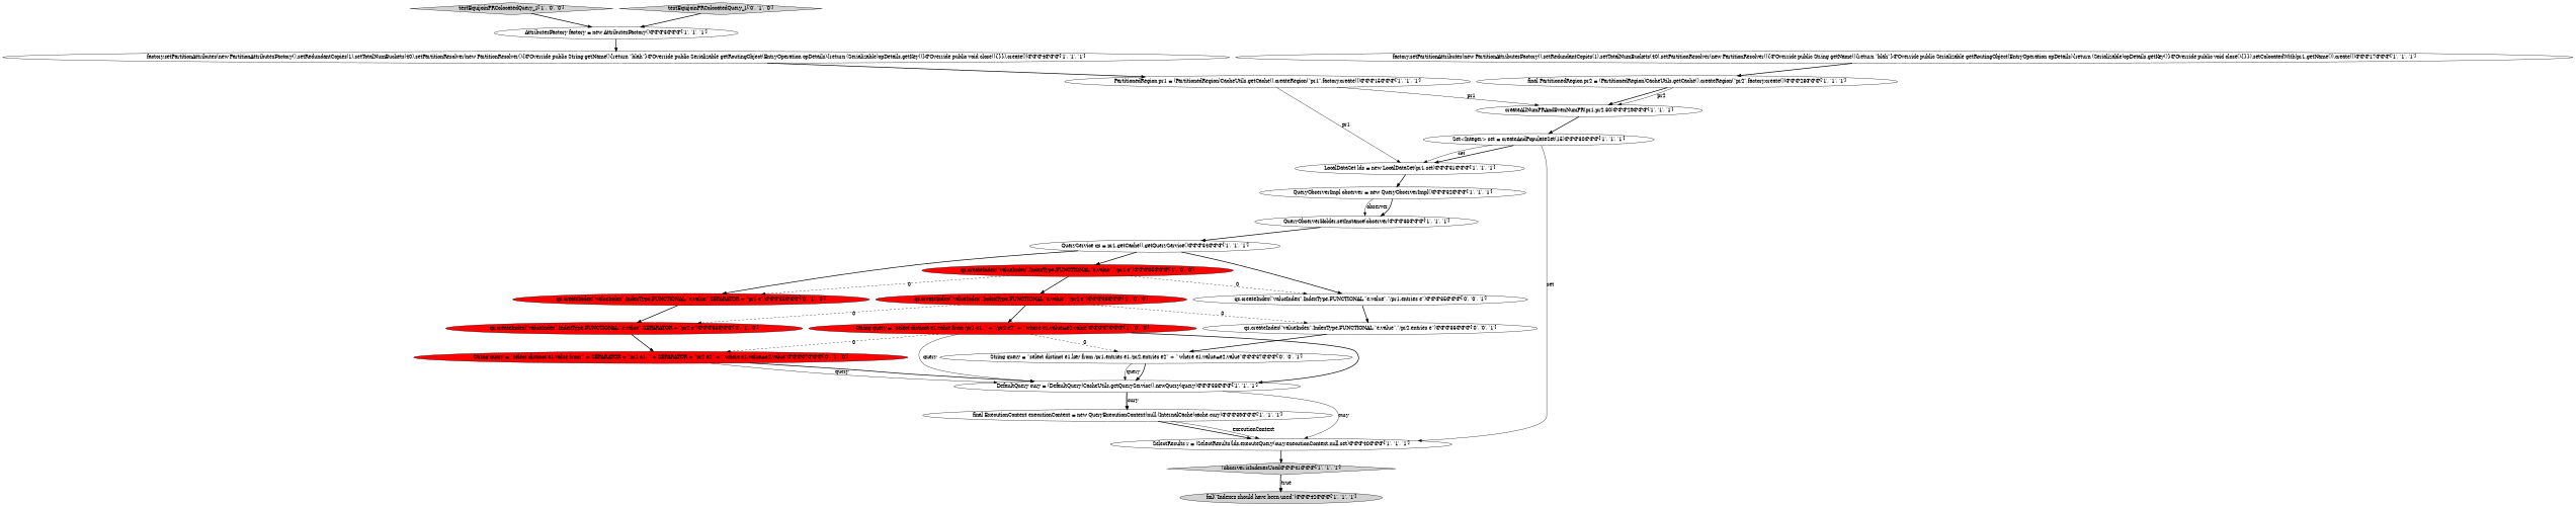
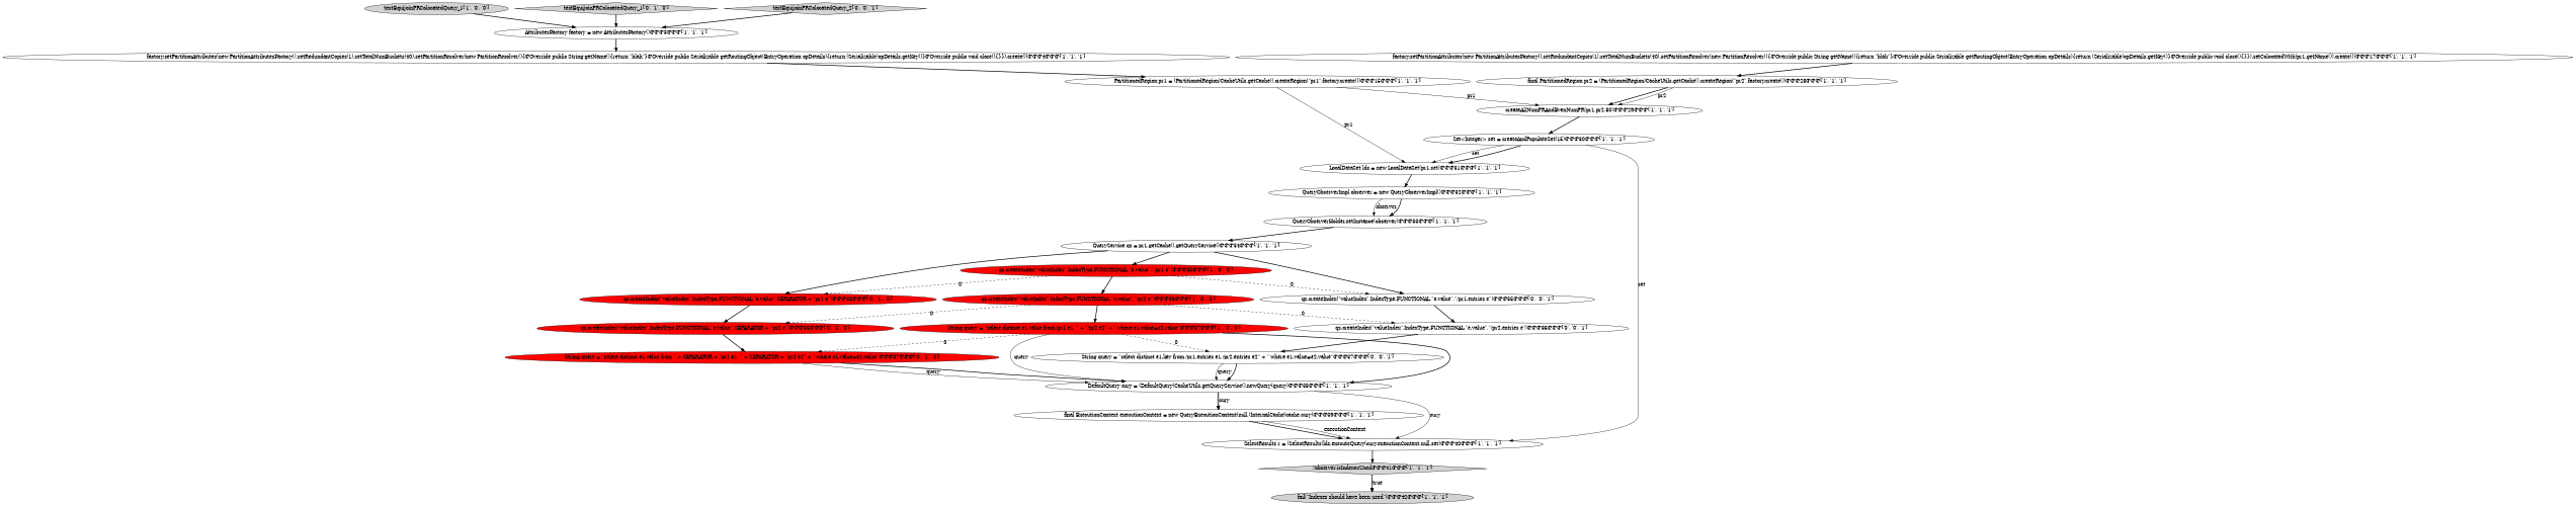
  digraph {
    node [fillcolor=white shape=ellipse style=filled]
    edge [style=bold]
    n1 [label="String query = \"select distinct e1.key from /pr1.entries e1,/pr2.entries e2\" + \" where e1.value=e2.value\"@@@37@@@['0', '0', '1']"]
    n2 [label="DefaultQuery cury = (DefaultQuery)CacheUtils.getQueryService().newQuery(query)@@@38@@@['1', '1', '1']"]
    n3 [label="SelectResults r = (SelectResults)lds.executeQuery(cury,executionContext,null,set)@@@40@@@['1', '1', '1']"]
    n4 [label="final ExecutionContext executionContext = new QueryExecutionContext(null,(InternalCache)cache,cury)@@@39@@@['1', '1', '1']"]
    n5 [fillcolor=red label="String query = \"select distinct e1.value from \" + SEPARATOR + \"pr1 e1, \" + SEPARATOR + \"pr2 e2\" + \" where e1.value=e2.value\"@@@37@@@['0', '1', '0']"]
-   n6 [fillcolor=lightgray label="testEquijoinPRColocatedQuery_1['1', '0', '0']" shape=diamond]
+   n6 [fillcolor=lightgray label="testEquijoinPRColocatedQuery_1['1', '0', '0']"]
    n7 [label="AttributesFactory factory = new AttributesFactory()@@@3@@@['1', '1', '1']"]
    n8 [label="factory.setPartitionAttributes(new PartitionAttributesFactory().setRedundantCopies(1).setTotalNumBuckets(40).setPartitionResolver(new PartitionResolver(){@Override public String getName(){return \"blah\"}@Override public Serializable getRoutingObject(EntryOperation opDetails){return (Serializable)opDetails.getKey()}@Override public void close(){}}).create())@@@4@@@['1', '1', '1']"]
    n9 [fillcolor=lightgray label="testEquijoinPRColocatedQuery_1['0', '1', '0']" shape=diamond]
    n10 [label="PartitionedRegion pr1 = (PartitionedRegion)CacheUtils.getCache().createRegion(\"pr1\",factory.create())@@@15@@@['1', '1', '1']"]
    n11 [fillcolor=red label="String query = \"select distinct e1.value from /pr1 e1, \" + \"/pr2 e2\" + \" where e1.value=e2.value\"@@@37@@@['1', '0', '0']"]
+   n12 [fillcolor=lightgray label="testEquijoinPRColocatedQuery_2['0', '0', '1']" shape=diamond]
    n13 [fillcolor=lightgray label="!observer.isIndexesUsed@@@41@@@['1', '1', '1']" shape=diamond]
    n14 [fillcolor=lightgray label="fail(\"Indexes should have been used\")@@@42@@@['1', '1', '1']"]
    n15 [fillcolor=red label="qs.createIndex(\"valueIndex\",IndexType.FUNCTIONAL,\"e.value\",\"/pr1 e\")@@@35@@@['1', '0', '0']"]
    n16 [fillcolor=red label="qs.createIndex(\"valueIndex\",IndexType.FUNCTIONAL,\"e.value\",\"/pr2 e\")@@@36@@@['1', '0', '0']"]
    n17 [fillcolor=red label="qs.createIndex(\"valueIndex\",IndexType.FUNCTIONAL,\"e.value\",SEPARATOR + \"pr1 e\")@@@35@@@['0', '1', '0']"]
    n18 [label="qs.createIndex(\"valueIndex\",IndexType.FUNCTIONAL,\"e.value\",\"/pr1.entries e\")@@@35@@@['0', '0', '1']"]
    n19 [fillcolor=red label="qs.createIndex(\"valueIndex\",IndexType.FUNCTIONAL,\"e.value\",SEPARATOR + \"pr2 e\")@@@36@@@['0', '1', '0']"]
    n20 [label="qs.createIndex(\"valueIndex\",IndexType.FUNCTIONAL,\"e.value\",\"/pr2.entries e\")@@@36@@@['0', '0', '1']"]
    n21 [label="LocalDataSet lds = new LocalDataSet(pr1,set)@@@31@@@['1', '1', '1']"]
    n22 [label="createAllNumPRAndEvenNumPR(pr1,pr2,80)@@@29@@@['1', '1', '1']"]
    n23 [label="QueryObserverImpl observer = new QueryObserverImpl()@@@32@@@['1', '1', '1']"]
    n24 [label="Set<Integer> set = createAndPopulateSet(15)@@@30@@@['1', '1', '1']"]
    n25 [label="final PartitionedRegion pr2 = (PartitionedRegion)CacheUtils.getCache().createRegion(\"pr2\",factory.create())@@@28@@@['1', '1', '1']"]
    n26 [label="QueryObserverHolder.setInstance(observer)@@@33@@@['1', '1', '1']"]
    n27 [label="QueryService qs = pr1.getCache().getQueryService()@@@34@@@['1', '1', '1']"]
    n28 [label="factory.setPartitionAttributes(new PartitionAttributesFactory().setRedundantCopies(1).setTotalNumBuckets(40).setPartitionResolver(new PartitionResolver(){@Override public String getName(){return \"blah\"}@Override public Serializable getRoutingObject(EntryOperation opDetails){return (Serializable)opDetails.getKey()}@Override public void close(){}}).setColocatedWith(pr1.getName()).create())@@@17@@@['1', '1', '1']"]
    n1 -> n2
    n1 -> n2 [label=query style=solid]
    n2 -> n3 [label=cury style=solid]
    n2 -> n4 [label=cury style=solid]
    n2 -> n4
    n3 -> n13
    n4 -> n3
    n4 -> n3 [label=executionContext style=solid]
    n5 -> n2 [label=query style=solid]
    n5 -> n2
    n6 -> n7
    n7 -> n8
    n8 -> n10
    n9 -> n7
    n10 -> n21 [label=pr1 style=solid]
    n10 -> n22 [label=pr1 style=solid]
    n11 -> n1 [label=0 style=dashed]
    n11 -> n2 [label=query style=solid]
    n11 -> n2
    n11 -> n5 [label=0 style=dashed]
+   n12 -> n7
    n13 -> n14
    n13 -> n14 [label=true style=dotted]
    n15 -> n16
    n15 -> n17 [label=0 style=dashed]
    n15 -> n18 [label=0 style=dashed]
    n16 -> n11
    n16 -> n19 [label=0 style=dashed]
    n16 -> n20 [label=0 style=dashed]
    n17 -> n19
    n18 -> n20
    n19 -> n5
    n20 -> n1
    n21 -> n23
    n22 -> n24
    n23 -> n26 [label=observer style=solid]
    n23 -> n26
    n24 -> n3 [label=set style=solid]
    n24 -> n21
    n24 -> n21 [label=set style=solid]
    n25 -> n22
    n25 -> n22 [label=pr2 style=solid]
    n26 -> n27
    n27 -> n15
    n27 -> n17
    n27 -> n18
    n28 -> n25
  }
